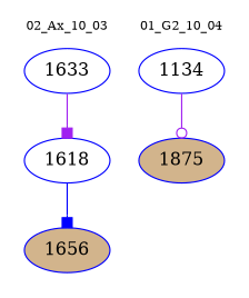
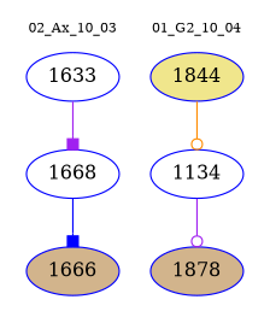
  digraph {
    node [color=blue fillcolor=white style=filled]
    edge [arrowhead=box color=purple]
    n1 [label=1633]
-   n2 [label=1618]
-   n3 [fillcolor=tan label=1656]
+   n2 [label=1668]
+   n3 [fillcolor=tan label=1666]
+   n4 [fillcolor=khaki label=1844]
    n5 [label=1134]
-   n6 [fillcolor=tan label=1875]
+   n6 [fillcolor=tan label=1878]
    subgraph cluster_1 {
      color=white
      fontsize=10
      label="02_Ax_10_03"
      n1
      n2
      n3
    }
    subgraph cluster_2 {
      color=white
      fontsize=10
      label="01_G2_10_04"
+     n4
      n5
      n6
    }
    n1 -> n2
    n2 -> n3 [color=blue]
+   n4 -> n5 [arrowhead=odot color=darkorange]
    n5 -> n6 [arrowhead=odot]
  }
